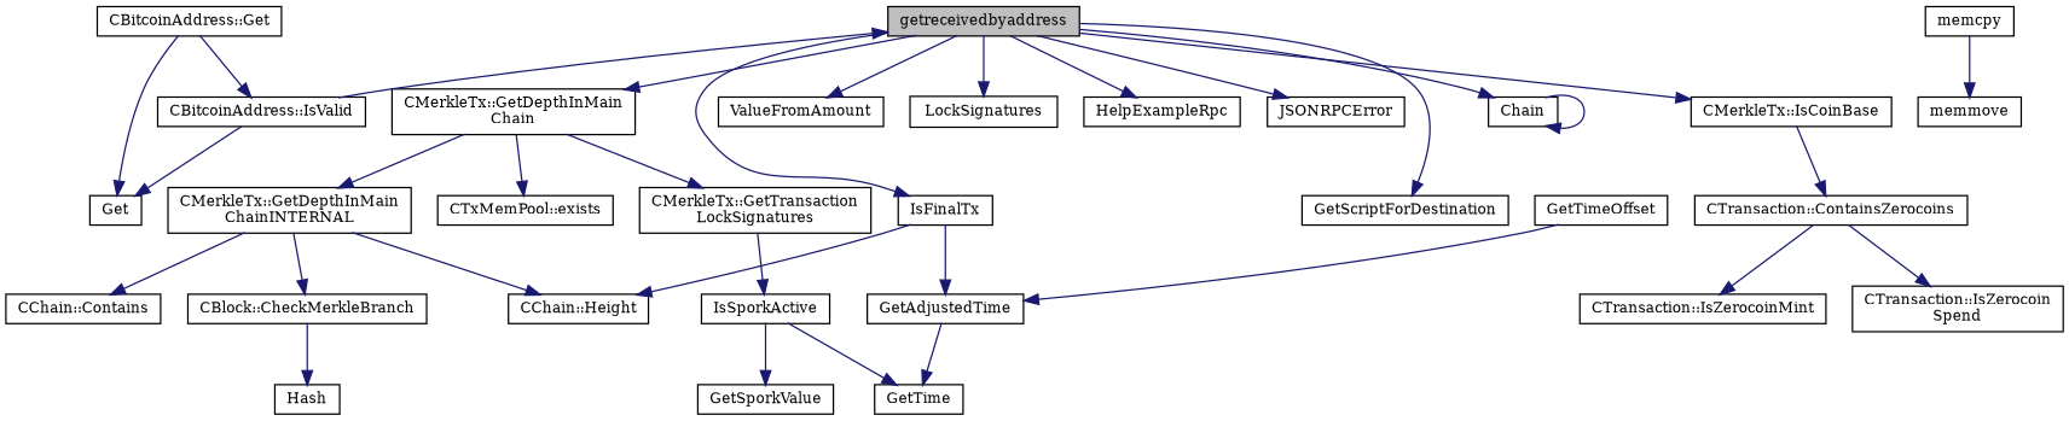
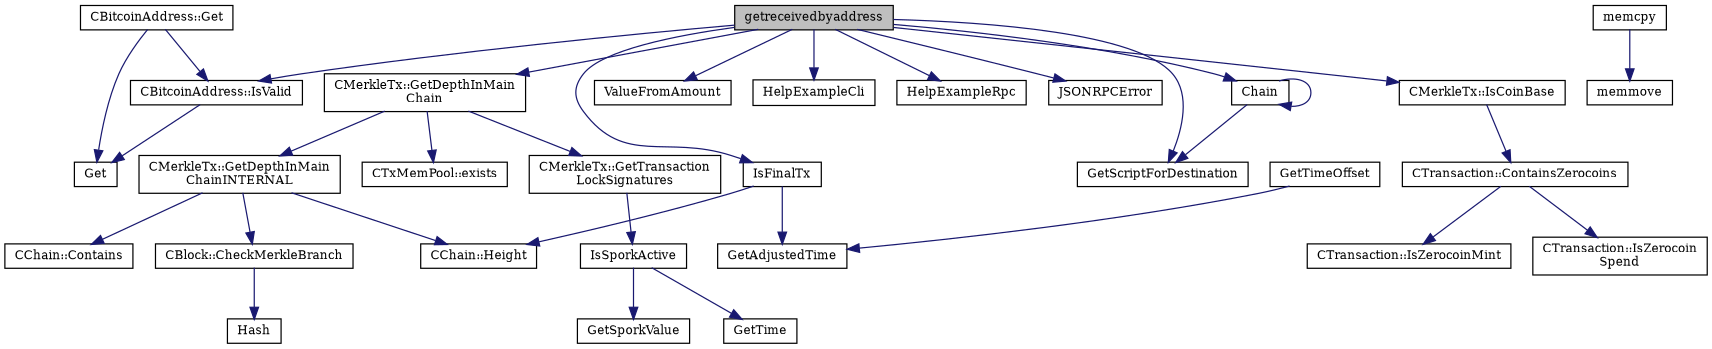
  digraph {
    fontname="DejaVu Serif"
    rankdir=TB
    node [color=black fillcolor=white fontname="DejaVu Serif" fontsize=10 shape=record style=filled]
    edge [color=midnightblue fontname="DejaVu Serif" fontsize=10 labelfontname=Helvetica labelfontsize=10 style=solid]
    n1 [fillcolor=grey75 fontcolor=black height=0.2 label=getreceivedbyaddress width=0.4]
-   n2 [height=0.2 label=LockSignatures width=0.4]
+   n2 [height=0.2 label=HelpExampleCli width=0.4]
    n3 [height=0.2 label=HelpExampleRpc width=0.4]
    n4 [height=0.2 label="CBitcoinAddress::IsValid" width=0.4]
    n5 [height=0.2 label=JSONRPCError width=0.4]
    n6 [height=0.2 label=GetScriptForDestination width=0.4]
    n7 [height=0.2 label=Chain width=0.4]
    n8 [height=0.2 label="CMerkleTx::IsCoinBase" width=0.4]
    n9 [height=0.2 label=IsFinalTx width=0.4]
    n10 [height=0.2 label="CMerkleTx::GetDepthInMain\lChain" width=0.4]
    n11 [height=0.2 label=ValueFromAmount width=0.4]
    n12 [height=0.2 label=Get width=0.4]
    n13 [height=0.2 label="CBitcoinAddress::Get" width=0.4]
    n14 [height=0.2 label="CTransaction::ContainsZerocoins" width=0.4]
    n15 [height=0.2 label="CChain::Height" width=0.4]
    n16 [height=0.2 label=GetAdjustedTime width=0.4]
    n17 [height=0.2 label="CMerkleTx::GetDepthInMain\lChainINTERNAL" width=0.4]
    n18 [height=0.2 label="CTxMemPool::exists" width=0.4]
    n19 [height=0.2 label="CMerkleTx::GetTransaction\lLockSignatures" width=0.4]
    n20 [height=0.2 label=memcpy width=0.4]
    n21 [height=0.2 label=memmove width=0.4]
    n22 [height=0.2 label="CTransaction::IsZerocoin\lSpend" width=0.4]
    n23 [height=0.2 label="CTransaction::IsZerocoinMint" width=0.4]
    n24 [height=0.2 label=GetTime width=0.4]
    n25 [height=0.2 label=GetTimeOffset width=0.4]
    n26 [height=0.2 label="CChain::Contains" width=0.4]
    n27 [height=0.2 label="CBlock::CheckMerkleBranch" width=0.4]
    n28 [height=0.2 label=IsSporkActive width=0.4]
    n29 [height=0.2 label=Hash width=0.4]
    n30 [height=0.2 label=GetSporkValue width=0.4]
    n1 -> n2
    n1 -> n3
-   n4 -> n1
+   n1 -> n4
    n1 -> n5
    n1 -> n6
    n1 -> n7
    n1 -> n8
    n1 -> n9
    n1 -> n10
    n1 -> n11
    n4 -> n12
+   n7 -> n6
    n7 -> n7
    n8 -> n14
    n9 -> n15
    n9 -> n16
    n10 -> n17
    n10 -> n18
    n10 -> n19
    n13 -> n4
    n13 -> n12
    n14 -> n22
    n14 -> n23
-   n16 -> n24
    n17 -> n15
    n17 -> n26
    n17 -> n27
    n19 -> n28
    n20 -> n21
    n25 -> n16
    n27 -> n29
    n28 -> n24
    n28 -> n30
  }
